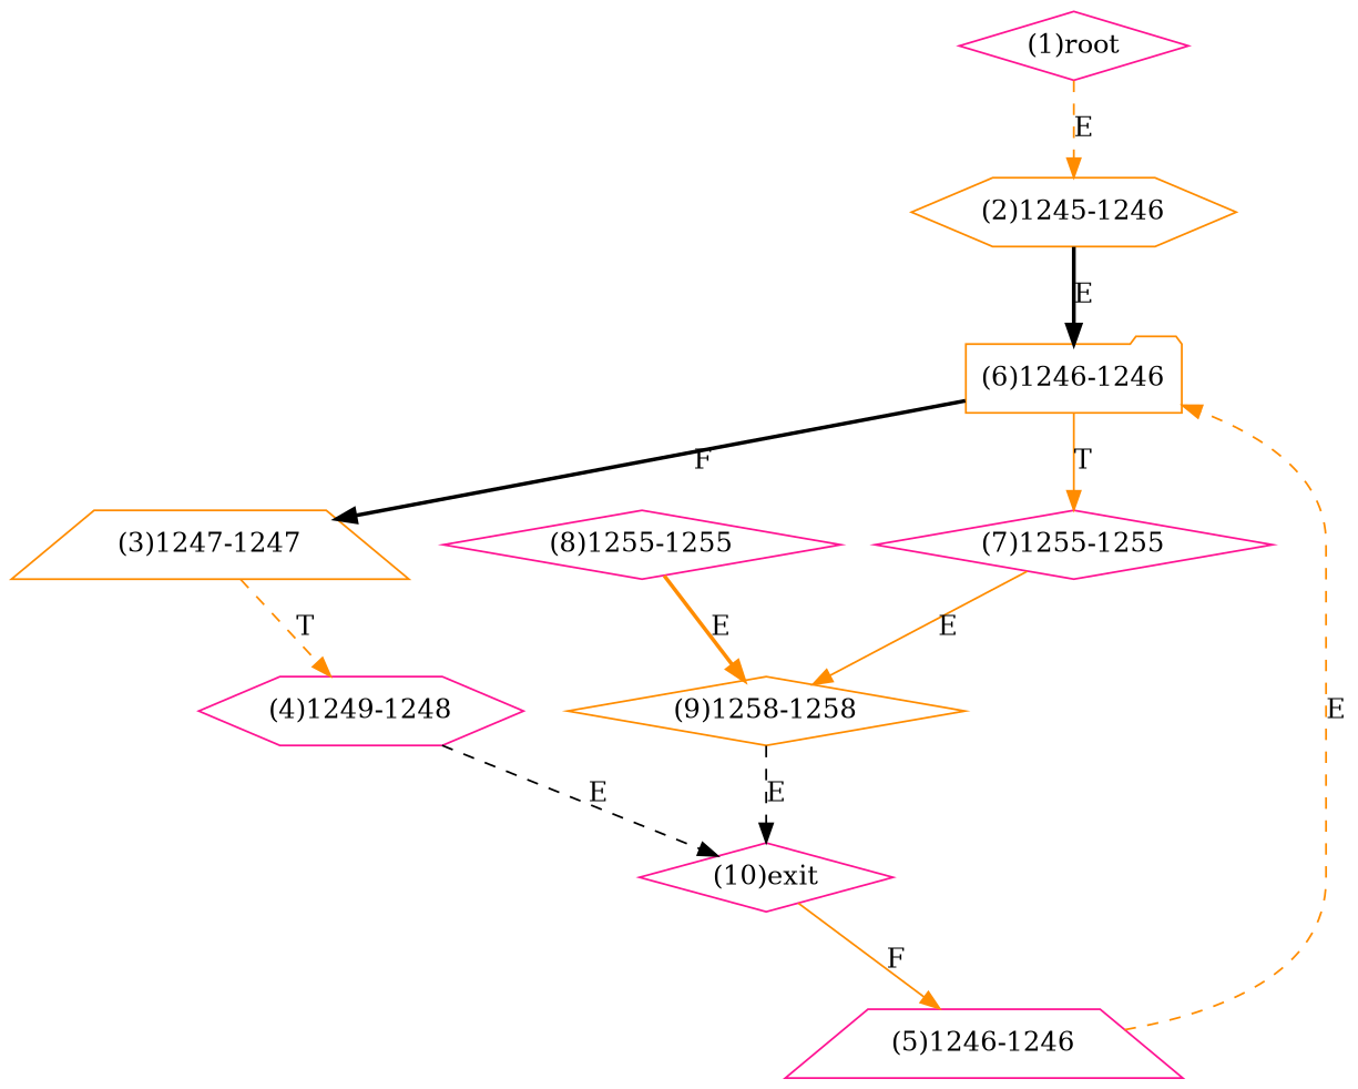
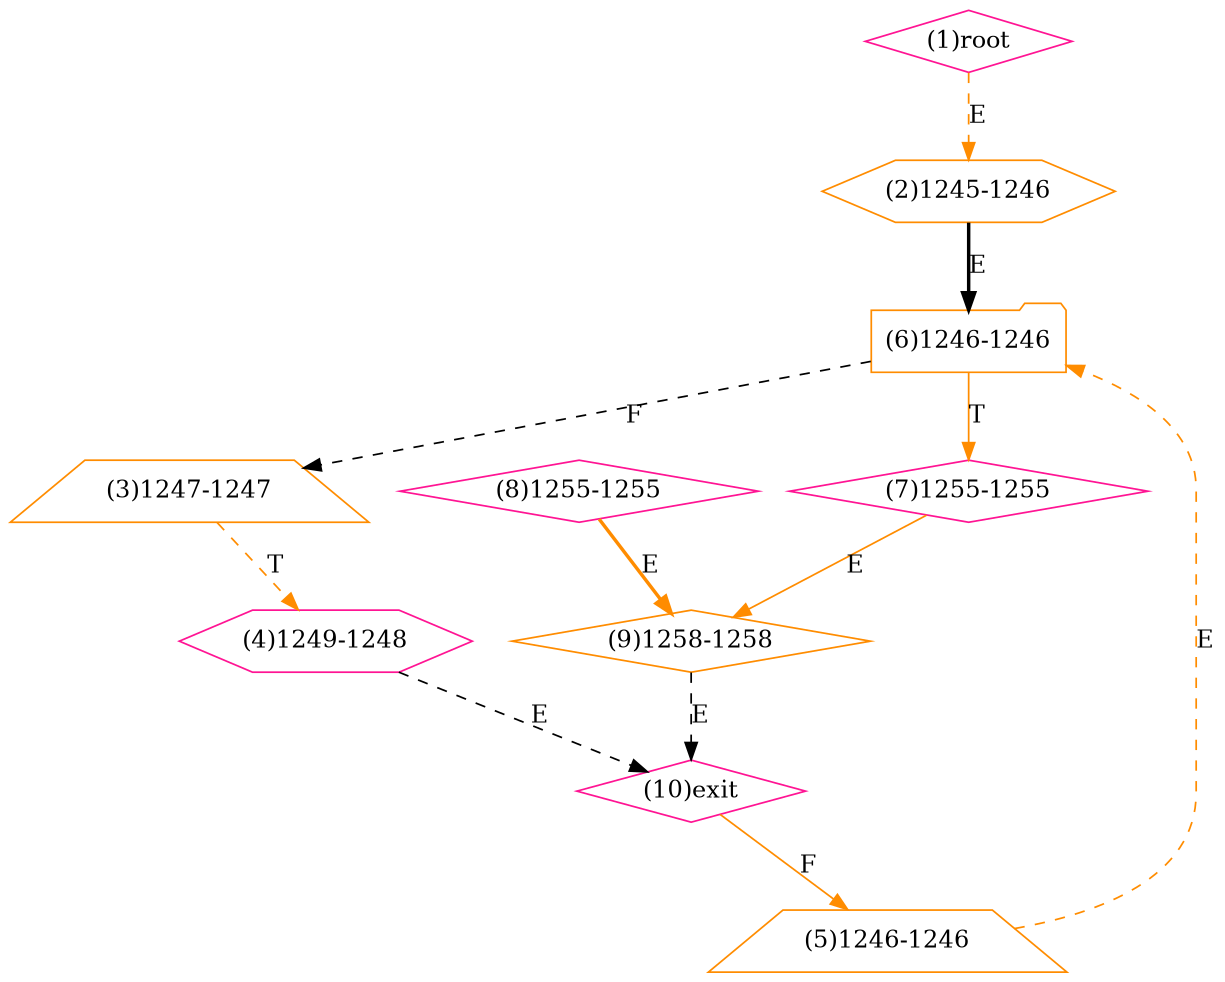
  digraph {
    node [color=deeppink shape=diamond]
    edge [color=darkorange style=dashed]
    n1 [label="(1)root"]
    n2 [color=darkorange label="(2)1245-1246" shape=hexagon]
    n3 [color=darkorange label="(6)1246-1246" shape=folder]
    n4 [color=darkorange label="(3)1247-1247" shape=trapezium]
    n5 [label="(7)1255-1255"]
    n6 [label="(4)1249-1248" shape=hexagon]
    n7 [label="(10)exit"]
-   n8 [label="(5)1246-1246" shape=trapezium]
+   n8 [color=darkorange label="(5)1246-1246" shape=trapezium]
    n9 [color=darkorange label="(9)1258-1258"]
    n10 [label="(8)1255-1255"]
    n1 -> n2 [label=E]
    n2 -> n3 [color=black label=E style=bold]
-   n3 -> n4 [color=black label=F style=bold]
+   n3 -> n4 [color=black label=F]
    n3 -> n5 [label=T style=solid]
    n4 -> n6 [label=T]
    n5 -> n9 [label=E style=solid]
    n6 -> n7 [color=black label=E]
    n7 -> n8 [label=F style=solid]
    n8 -> n3 [label=E]
    n9 -> n7 [color=black label=E]
    n10 -> n9 [label=E style=bold]
  }
